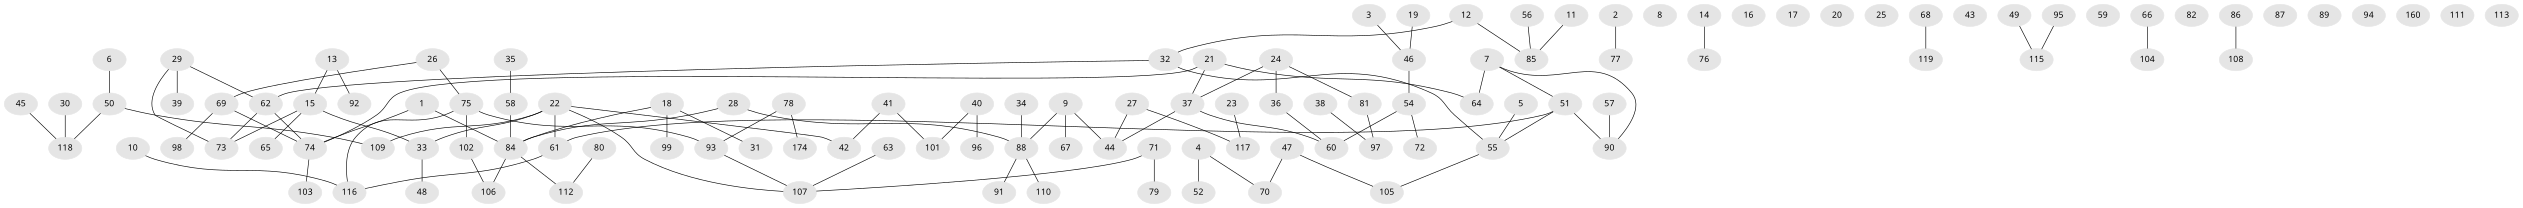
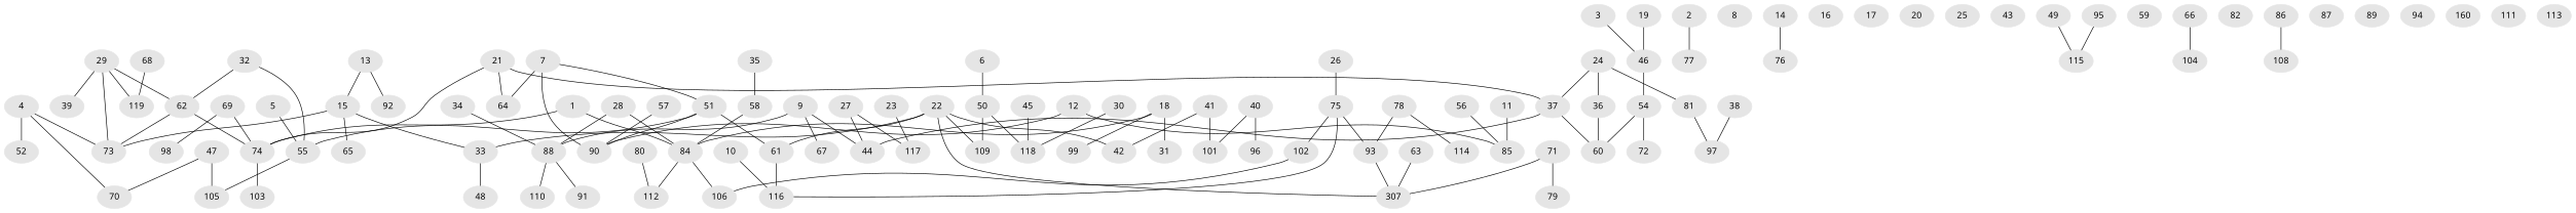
  graph {
    fontname="Noto Sans"
    node [color=gray90 fontname="Noto Sans" style=filled]
    edge [fontname="Noto Sans"]
    1
    74
    84
    103
    112
    106
    2
    77
    3
    46
    54
    4
    52
    70
    73
    5
    55
    105
    6
    50
    109
    118
    7
    51
    64
    90
    61
    8
    9
    44
    67
    88
    91
    110
    10
    116
    11
    85
    12
    32
    62
    13
    15
    92
    33
    65
    14
    76
    48
    16
    17
    18
    31
    99
    19
    20
    21
    37
    60
    22
    42
-   107
+   107 [label=307]
    23
    117
    24
    36
    81
    97
    25
    26
    69
    75
    98
    93
    102
    27
    28
    29
    39
    119
    30
    34
    35
    58
    38
    40
    96
    101
    41
    43
    45
    72
    47
    49
    115
    56
    57
    59
    63
    66
    104
    68
    71
    79
    78
-   114 [label=174]
+   114
    80
    82
    86
    108
    87
    89
    94
    95
    n115 [label=160]
    111
    113
    1 -- 74
    1 -- 84
    74 -- 103
    84 -- 112
    84 -- 106
    2 -- 77
    3 -- 46
    46 -- 54
    54 -- 60
    54 -- 72
    4 -- 52
    4 -- 70
+   4 -- 73
    5 -- 55
    55 -- 105
    6 -- 50
    50 -- 109
    50 -- 118
    7 -- 51
    7 -- 64
    7 -- 90
    51 -- 55
    51 -- 90
    51 -- 61
    61 -- 116
    9 -- 44
    9 -- 67
    9 -- 88
    88 -- 91
    88 -- 110
    10 -- 116
    11 -- 85
    12 -- 85
-   12 -- 32
+   12 -- 90
    32 -- 55
    32 -- 62
    62 -- 74
    62 -- 73
    13 -- 15
    13 -- 92
    15 -- 73
    15 -- 33
    15 -- 65
    33 -- 48
    14 -- 76
    18 -- 84
    18 -- 31
    18 -- 99
    19 -- 46
    21 -- 74
    21 -- 64
    21 -- 37
    37 -- 44
    37 -- 60
    22 -- 109
    22 -- 61
    22 -- 33
    22 -- 42
    22 -- 107
    23 -- 117
    24 -- 37
    24 -- 36
    24 -- 81
    36 -- 60
    81 -- 97
-   26 -- 69
    26 -- 75
    69 -- 74
    69 -- 98
    75 -- 116
    75 -- 93
    75 -- 102
    93 -- 107
    102 -- 106
    27 -- 44
    27 -- 117
    28 -- 84
    28 -- 88
    29 -- 73
    29 -- 62
    29 -- 39
+   29 -- 119
    30 -- 118
    34 -- 88
    35 -- 58
    58 -- 84
    38 -- 97
    40 -- 96
    40 -- 101
    41 -- 42
    41 -- 101
    45 -- 118
    47 -- 70
    47 -- 105
    49 -- 115
    56 -- 85
    57 -- 90
    63 -- 107
    66 -- 104
    68 -- 119
    71 -- 107
    71 -- 79
    78 -- 93
    78 -- 114
    80 -- 112
    86 -- 108
    95 -- 115
  }
